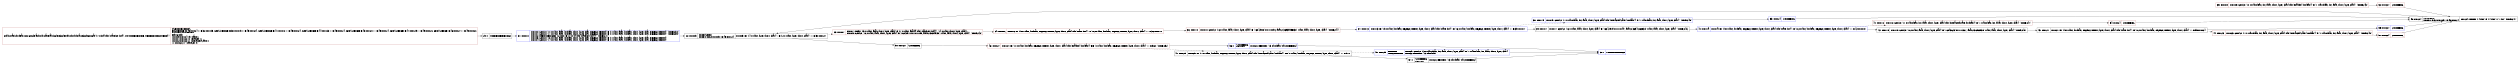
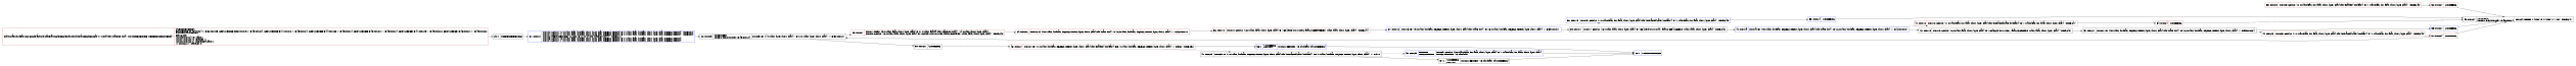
  digraph {
    rankdir=LR
    node [color=brown shape=record]
    n1 [color=black label="{29\:\ ?|MTH_ENTER_BLOCK\l}"]
    n2 [color=blue label="{31\:\ 0x0000|0x0000: CONST  (r0 I:??[int, float, boolean, short, byte, char, OBJECT, ARRAY]) = (0 ??[int, float, boolean, short, byte, char, OBJECT, ARRAY])  (LINE:238)\l0x0001: CONST  (r1 I:??[int, float, boolean, short, byte, char, OBJECT, ARRAY]) = (0 ??[int, float, boolean, short, byte, char, OBJECT, ARRAY])  (LINE:239)\l0x0002: ARRAY_LENGTH  (r2 I:int) = (r7 I:??[] A[D('stateSet' int[])])  (LINE:241)\l0x0003: CONST  (r3 I:??[int, float, boolean, short, byte, char, OBJECT, ARRAY]) = (0 ??[int, float, boolean, short, byte, char, OBJECT, ARRAY]) \l0x0004: CONST  (r4 I:??[int, float, boolean, short, byte, char, OBJECT, ARRAY]) = (0 ??[int, float, boolean, short, byte, char, OBJECT, ARRAY]) \l}"]
-   n3 [color=black label="{32\:\ 0x0005|LOOP_START\lLOOP:0: B:32:0x0005\-\>B:45:0x0024\l|0x0005: IF  (r4 I:??[int, byte, short, char]) \>= (r2 I:??[int, byte, short, char])  \-\> B:50:0x0027 \l}"]
+   n3 [color=black label="{32\:\ 0x0005|LOOP_AGET\lLOOP:0: B:32:0x0005\-\>B:45:0x0024\l|0x0005: IF  (r4 I:??[int, byte, short, char]) \>= (r2 I:??[int, byte, short, char])  \-\> B:50:0x0027 \l}"]
    n4 [label="{33\:\ 0x0007|0x0007: AGET  (r5 I:??[int, float, short, byte, char]) = (r7 I:??[int, float][] A[D('stateSet' int[])]), (r4 I:??[int, short, byte, char]) \l0x0009: CONST  (r6 I:??[int, float, short, byte, char]) = (16842910(0x101009e, float:2.3694E\-38) ??[int, float, short, byte, char])  (LINE:242)\l}"]
    n5 [color=black label="{50\:\ 0x0027|SYNTHETIC\l}"]
    n6 [label="{34\:\ 0x000c|0x000c: IF  (r5 I:??[int, boolean, OBJECT, ARRAY, byte, short, char] A[D('state' int)]) != (r6 I:??[int, boolean, OBJECT, ARRAY, byte, short, char])  \-\> B:36:0x0010 \l}"]
    n7 [label="{46\:\ 0x0027|0x0027: IF  (r0 I:??[int, boolean, OBJECT, ARRAY, byte, short, char] A[D('enabled' boolean)]) == (0 ??[int, boolean, OBJECT, ARRAY, byte, short, char])  \-\> B:56:?  (LINE:252)\l}"]
    n8 [label="{36\:\ 0x0010|0x0010: CONST  (r6 I:??[int, float, short, byte, char]) = (16842908(0x101009c, float:2.3693995E\-38) ??[int, float, short, byte, char])  (LINE:244)\l}"]
    n9 [label="{35\:\ 0x000e|0x000e: CONST  (r0 I:??[boolean, int, float, short, byte, char] A[D('enabled' boolean)]) = (1 ??[boolean, int, float, short, byte, char])  (LINE:243)\l}"]
    n10 [label="{52\:\ 0x0024|SYNTHETIC\l}"]
    n11 [color=blue label="{37\:\ 0x0013|0x0013: IF  (r5 I:??[int, boolean, OBJECT, ARRAY, byte, short, char] A[D('state' int)]) != (r6 I:??[int, boolean, OBJECT, ARRAY, byte, short, char])  \-\> B:39:0x0017 \l}"]
    n12 [color=black label="{45\:\ 0x0024|LOOP_END\lLOOP:0: B:32:0x0005\-\>B:45:0x0024\l|0x0024: ARITH  (r4 I:int) = (r4 I:int) + (1 int)  (LINE:241)\l}"]
    n13 [color=blue label="{38\:\ 0x0015|0x0015: CONST  (r1 I:??[boolean, int, float, short, byte, char] A[D('interactedState' boolean)]) = (1 ??[boolean, int, float, short, byte, char])  (LINE:245)\l}"]
    n14 [color=black label="{39\:\ 0x0017|0x0017: CONST  (r6 I:??[int, float, short, byte, char]) = (16842919(0x10100a7, float:2.3694026E\-38) ??[int, float, short, byte, char])  (LINE:246)\l}"]
    n15 [color=blue label="{53\:\ 0x0024|SYNTHETIC\l}"]
    n16 [color=blue label="{40\:\ 0x001a|0x001a: IF  (r5 I:??[int, boolean, OBJECT, ARRAY, byte, short, char] A[D('state' int)]) != (r6 I:??[int, boolean, OBJECT, ARRAY, byte, short, char])  \-\> B:42:0x001e \l}"]
    n17 [label="{41\:\ 0x001c|0x001c: CONST  (r1 I:??[boolean, int, float, short, byte, char] A[D('interactedState' boolean)]) = (1 ??[boolean, int, float, short, byte, char])  (LINE:247)\l}"]
    n18 [color=black label="{42\:\ 0x001e|0x001e: CONST  (r6 I:??[int, float, short, byte, char]) = (16843623(0x1010367, float:2.3696E\-38) ??[int, float, short, byte, char])  (LINE:248)\l}"]
    n19 [label="{54\:\ 0x0024|SYNTHETIC\l}"]
    n20 [color=black label="{43\:\ 0x0021|0x0021: IF  (r5 I:??[int, boolean, OBJECT, ARRAY, byte, short, char] A[D('state' int)]) != (r6 I:??[int, boolean, OBJECT, ARRAY, byte, short, char])  \-\> B:55:0x0024 \l}"]
    n21 [label="{44\:\ 0x0023|0x0023: CONST  (r1 I:??[boolean, int, float, short, byte, char] A[D('interactedState' boolean)]) = (1 ??[boolean, int, float, short, byte, char])  (LINE:249)\l}"]
    n22 [color=blue label="{55\:\ 0x0024|SYNTHETIC\l}"]
    n23 [label="{51\:\ 0x0024|SYNTHETIC\l}"]
    n24 [color=black label="{47\:\ 0x0029|0x0029: IF  (r1 I:??[int, boolean, OBJECT, ARRAY, byte, short, char] A[D('interactedState' boolean)]) == (0 ??[int, boolean, OBJECT, ARRAY, byte, short, char])  \-\> B:57:? \l}"]
    n25 [color=blue label="{56\:\ ?|SYNTHETIC\lRETURN\l|0x002c: RETURN  (r3 I:boolean) A[SYNTHETIC]\l}"]
    n26 [color=blue label="{48\:\ 0x002b|RETURN\lORIG_RETURN\l|0x002b: CONST  (r3 I:??[boolean, int, float, short, byte, char]) = (1 ??[boolean, int, float, short, byte, char]) \l0x002c: RETURN  (r3 I:boolean) \l}"]
    n27 [color=black label="{57\:\ ?|SYNTHETIC\lRETURN\l|0x002c: RETURN  (r3 I:boolean) A[SYNTHETIC]\l}"]
    n28 [color=blue label="{30\:\ ?|MTH_EXIT_BLOCK\l}"]
    n29 [label="{public static boolean com.google.android.material.ripple.RippleUtils.shouldDrawRippleCompat((r7 I:int[] A[D('stateSet' int[]), IMMUTABLE_TYPE, METHOD_ARGUMENT]))  | USE_LINES_HINTS\lBACK_EDGE: B:45:0x0024 \-\> B:32:0x0005, CROSS_EDGE: B:38:0x0015 \-\> B:45:0x0024, CROSS_EDGE: B:41:0x001c \-\> B:45:0x0024, CROSS_EDGE: B:44:0x0023 \-\> B:45:0x0024, CROSS_EDGE: B:43:0x0021 \-\> B:45:0x0024, CROSS_EDGE: B:47:0x0029 \-\> B:49:0x002c, CROSS_EDGE: B:46:0x0027 \-\> B:49:0x002c\lINLINE_NOT_NEEDED\lDebug Info:\l  0x0009\-0x0024: r5 'state' I\l  0x0001\-0x002c: r0 'enabled' Z\l  0x0002\-0x002c: r1 'interactedState' Z\l  \-1 \-0x002c: r7 'stateSet' [I\l}"]
    n1 -> n2
    n2 -> n3
    n3 -> n4 [style=dashed]
    n3 -> n5
    n4 -> n6
    n5 -> n7
    n6 -> n8
    n7 -> n24 [style=dashed]
    n7 -> n25
    n8 -> n11
    n9 -> n10
    n10 -> n12
    n11 -> n13 [style=dashed]
    n11 -> n14
-   n12 -> n3
+   n23 -> n3
    n13 -> n15
    n14 -> n16
    n15 -> n12
    n16 -> n17 [style=dashed]
    n16 -> n18
    n17 -> n19
    n18 -> n20
    n19 -> n12
    n20 -> n21 [style=dashed]
    n20 -> n22
    n21 -> n23
    n22 -> n12
    n23 -> n12
    n24 -> n26 [style=dashed]
    n24 -> n27
    n25 -> n28
    n26 -> n28
    n27 -> n28
    n29 -> n1
  }
